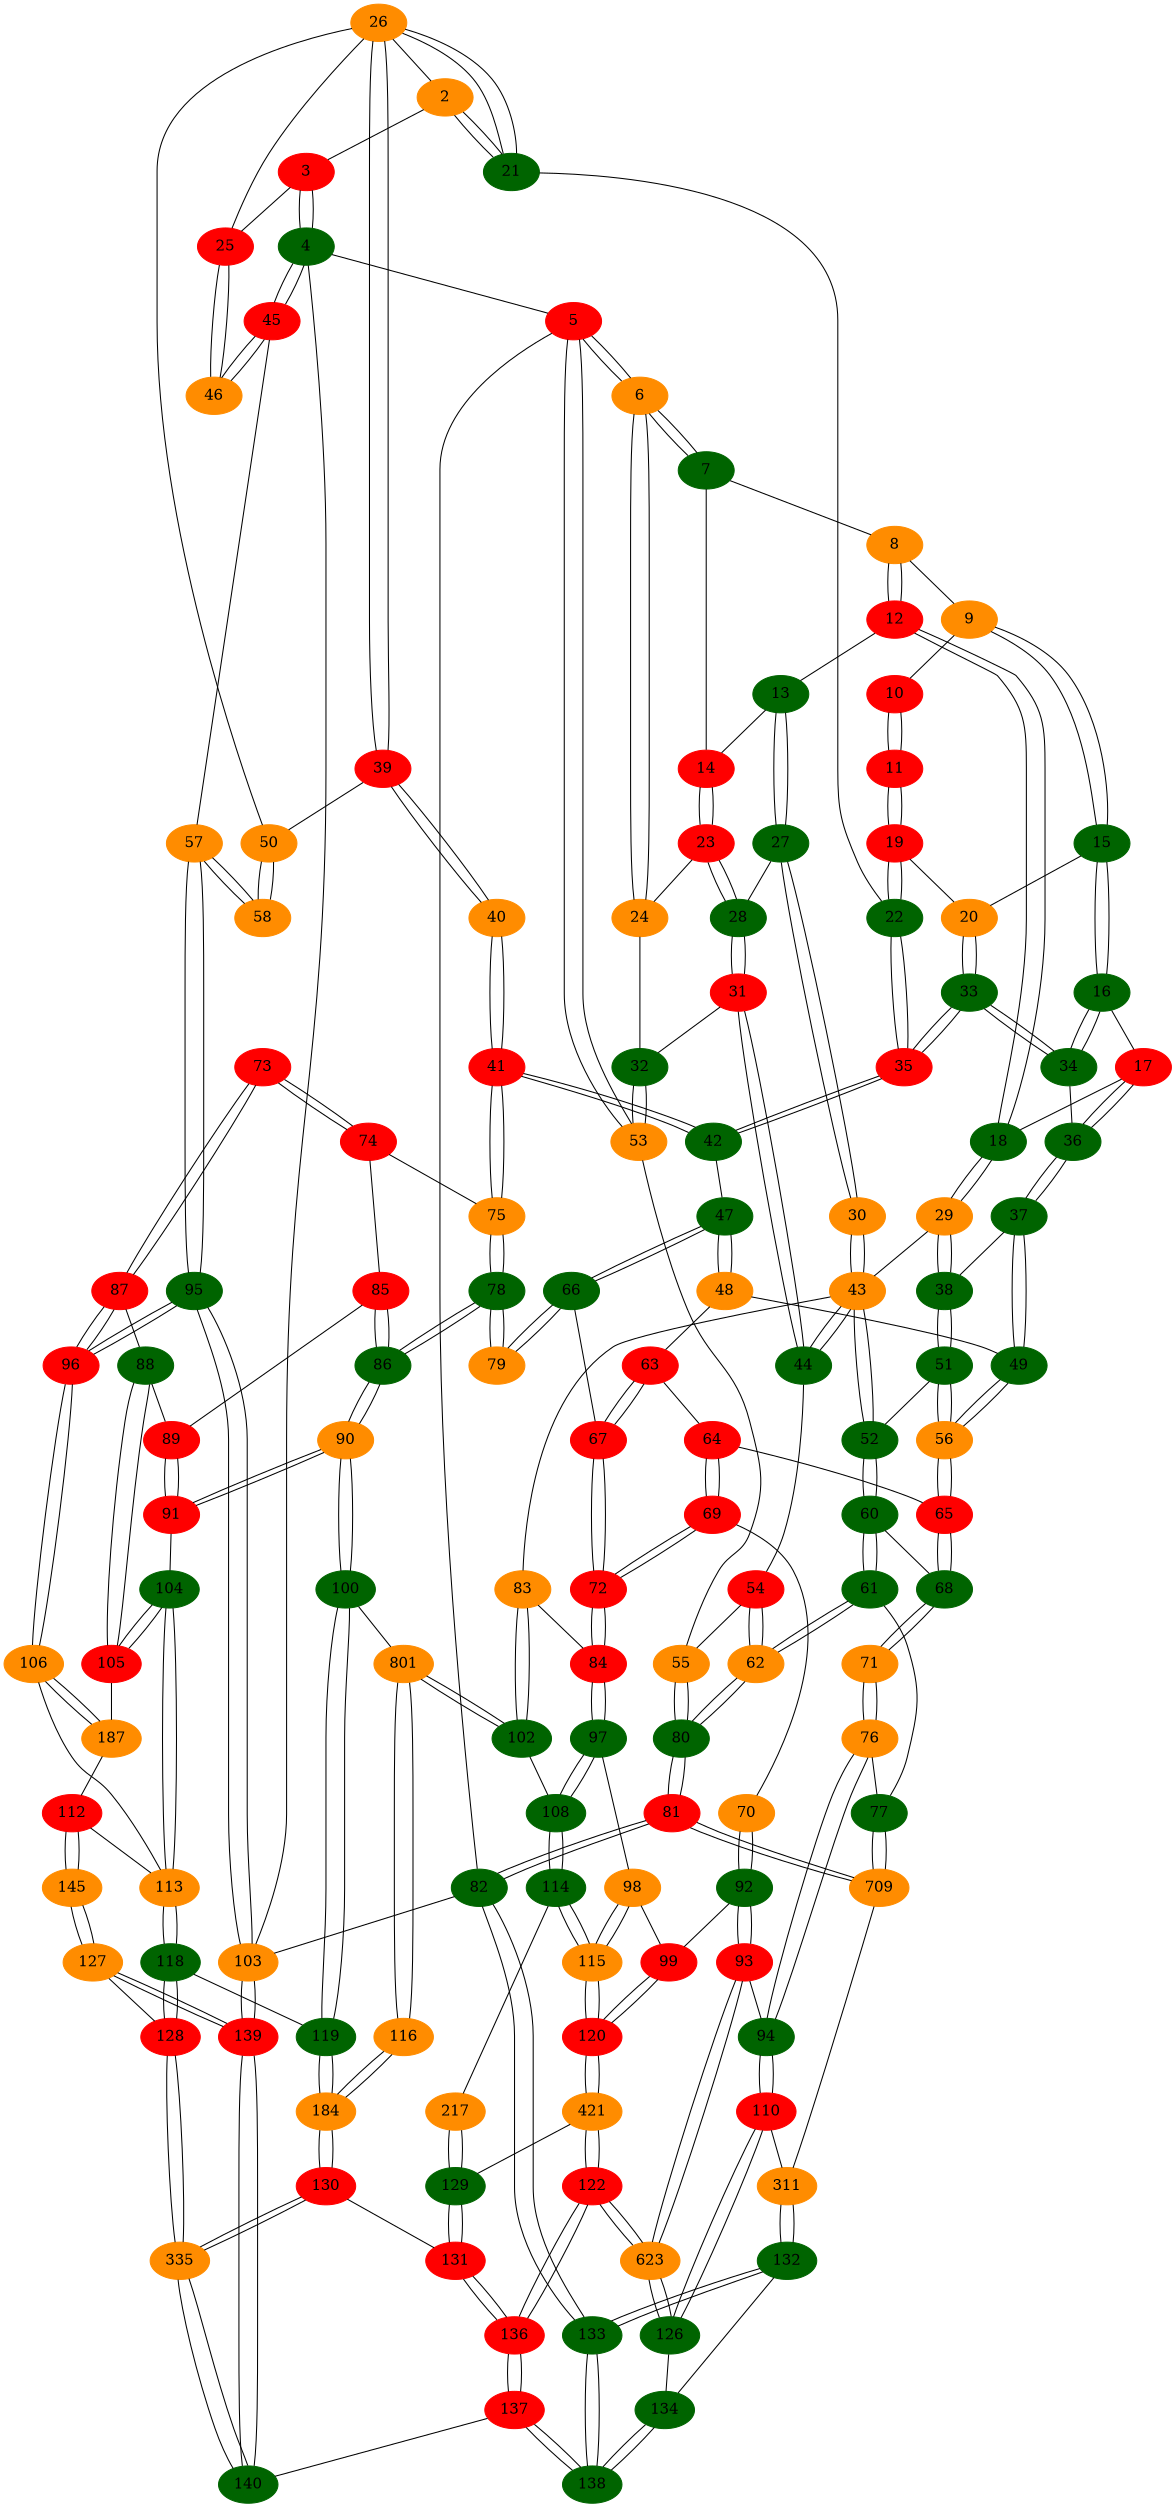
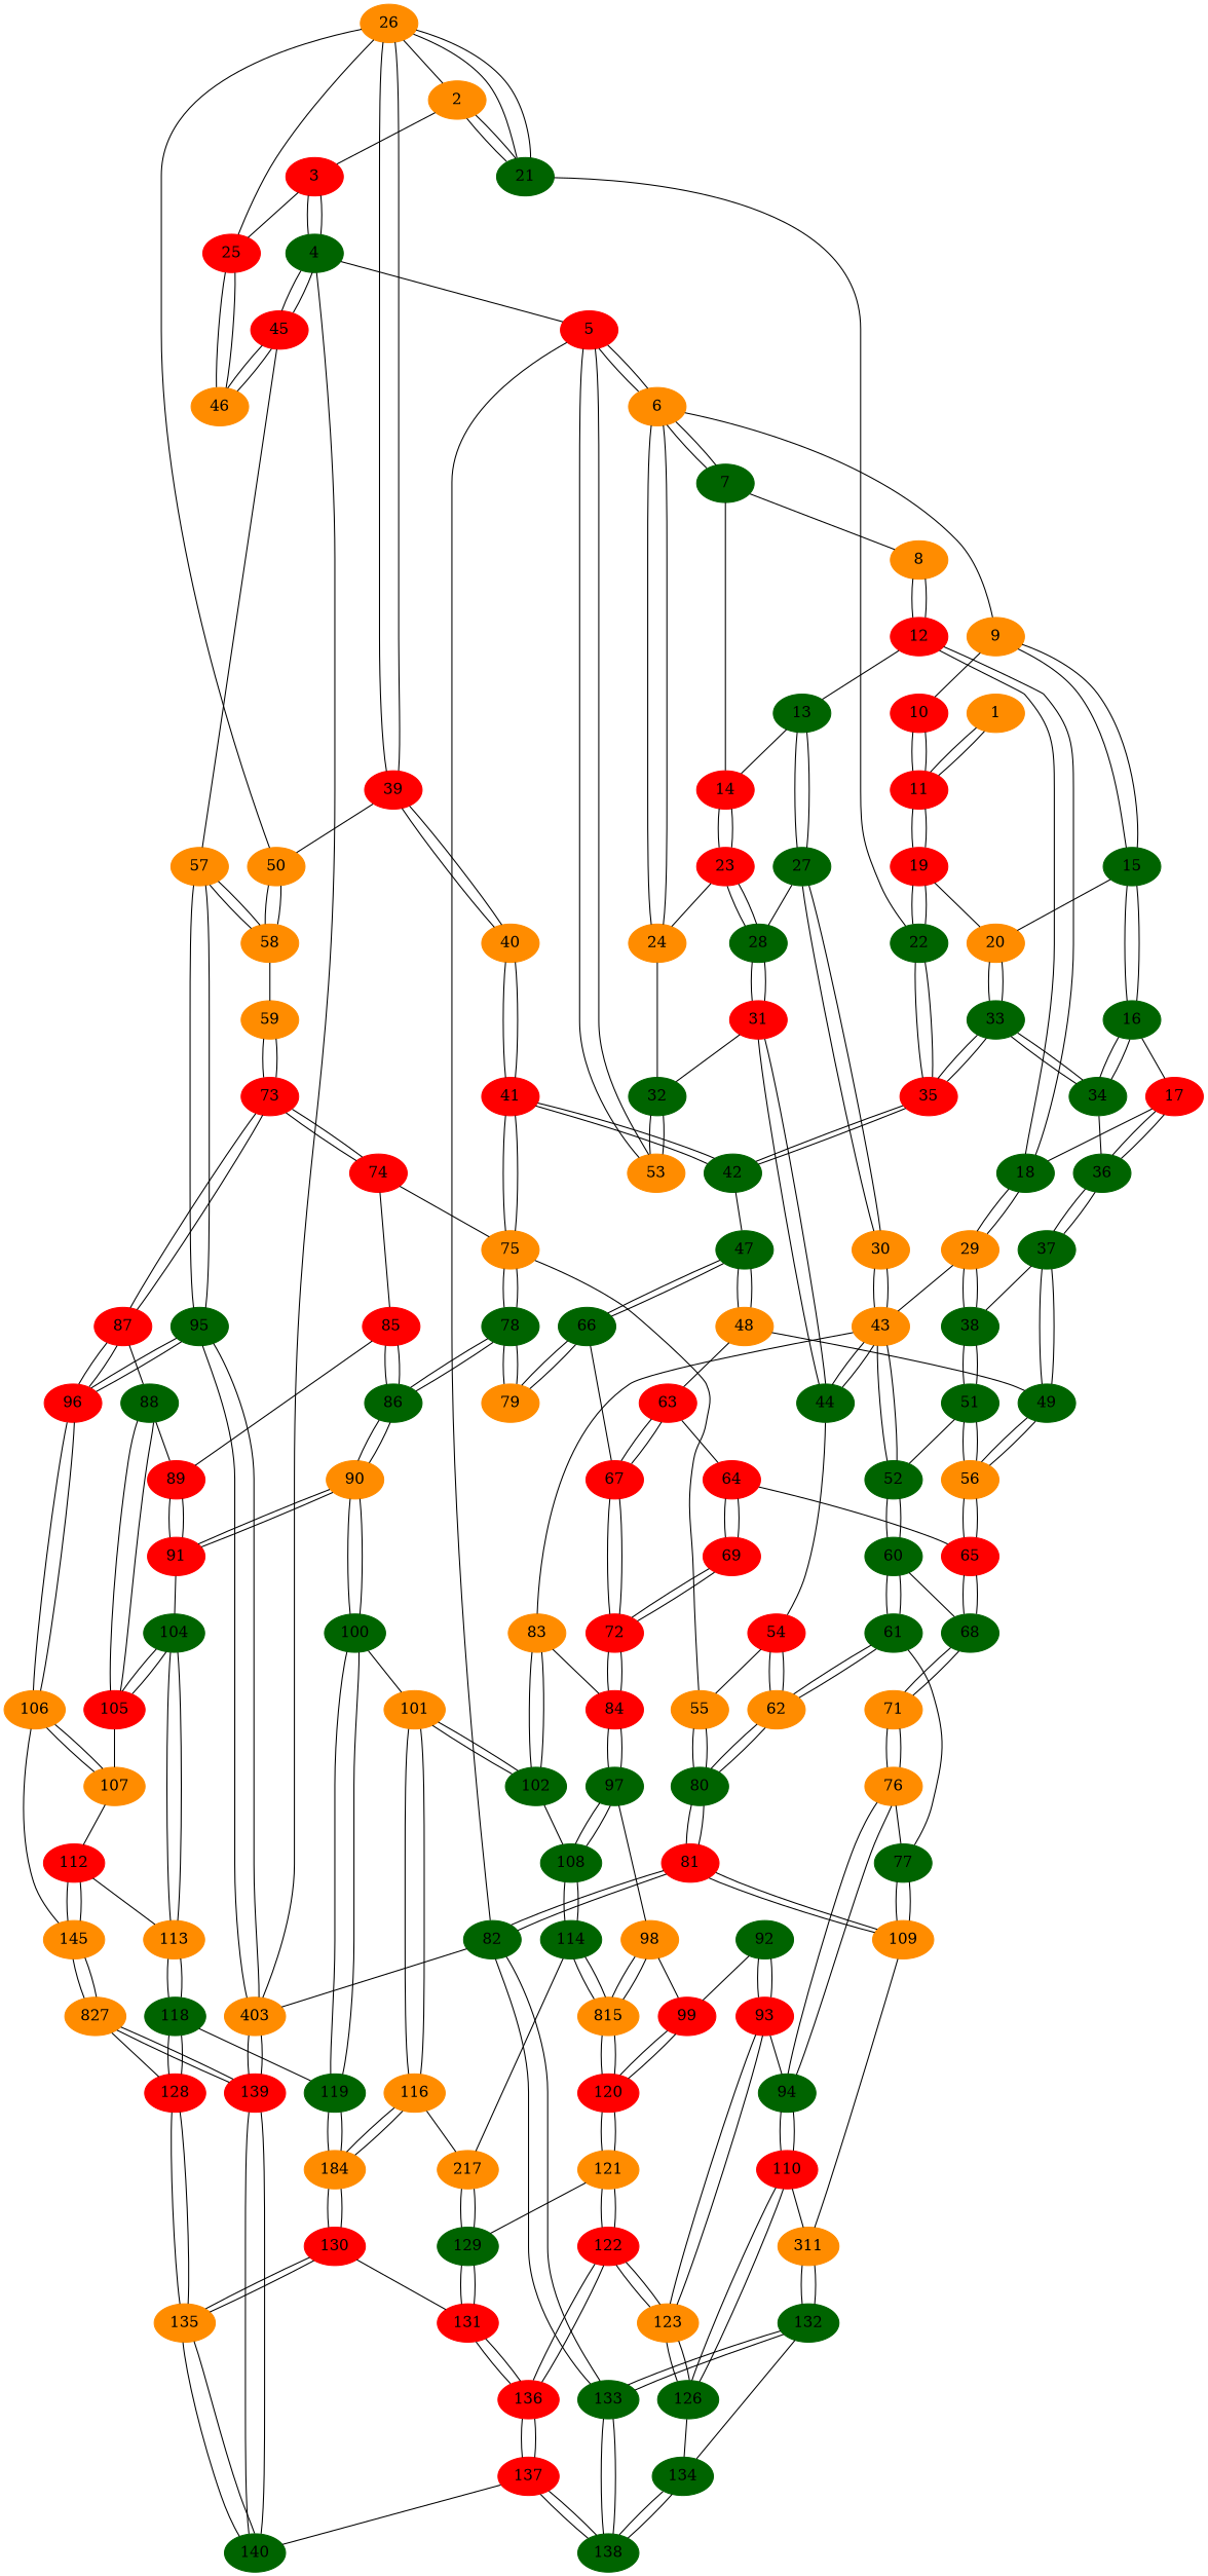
  graph {
    node [color=darkgreen style=filled]
+   1 [color=darkorange]
    11 [color=red]
    2 [color=darkorange]
    3 [color=red]
    21
    19 [color=red]
    4
    25 [color=red]
    22
    26 [color=darkorange]
    5 [color=red]
    45 [color=red]
-   103 [color=darkorange]
+   103 [color=darkorange label=403]
    46 [color=darkorange]
    6 [color=darkorange]
    53 [color=darkorange]
    82
    57 [color=darkorange]
    139 [color=red]
    7
    24 [color=darkorange]
    55 [color=darkorange]
    133
    8 [color=darkorange]
    14 [color=red]
    32
    9 [color=darkorange]
    12 [color=red]
    23 [color=red]
    10 [color=red]
    15
    13
    18
    16
    20 [color=darkorange]
    27
    29 [color=darkorange]
    28
    30 [color=darkorange]
    17 [color=red]
    34
    33
    36
    37
    38
    43 [color=darkorange]
    35 [color=red]
    39 [color=red]
    50 [color=darkorange]
    42
    31 [color=red]
    40 [color=darkorange]
    44
    51
    52
    83 [color=darkorange]
    54 [color=red]
    47
    49
    56 [color=darkorange]
    41 [color=red]
    58 [color=darkorange]
    75 [color=darkorange]
+   59 [color=darkorange]
    73 [color=red]
    78
    48 [color=darkorange]
    66
    60
    62 [color=darkorange]
    95
    63 [color=red]
    67 [color=red]
    79 [color=darkorange]
    64 [color=red]
    65 [color=red]
    61
    68
    80
    81 [color=red]
    96 [color=red]
    74 [color=red]
    87 [color=red]
    77
    71 [color=darkorange]
-   109 [color=darkorange label=709]
+   109 [color=darkorange]
    69 [color=red]
    72 [color=red]
-   70 [color=darkorange]
    84 [color=red]
    76 [color=darkorange]
    92
    93 [color=red]
    99 [color=red]
    94
    97
    85 [color=red]
    88
    86
    89 [color=red]
    110 [color=red]
    n102 [color=darkorange label=311]
    90 [color=darkorange]
    102
    138
    108
    98 [color=darkorange]
    91 [color=red]
    100
    105 [color=red]
    106 [color=darkorange]
-   107 [color=darkorange label=187]
+   107 [color=darkorange]
    104
-   101 [color=darkorange label=801]
+   101 [color=darkorange]
    119
    113 [color=darkorange]
-   123 [color=darkorange label=623]
+   123 [color=darkorange]
    120 [color=red]
    126
    n120 [color=darkorange label=145]
-   115 [color=darkorange]
+   115 [color=darkorange label=815]
    114
-   121 [color=darkorange label=421]
+   121 [color=darkorange]
    116 [color=darkorange]
    n125 [color=darkorange label=184]
    n126 [color=darkorange label=217]
    140
    118
    112 [color=red]
-   127 [color=darkorange]
+   127 [color=darkorange label=827]
    132
    134
    128 [color=red]
    129
    130 [color=red]
    131 [color=red]
-   135 [color=darkorange label=335]
+   135 [color=darkorange]
    122 [color=red]
    136 [color=red]
    137 [color=red]
+   1 -- 11
+   1 -- 11
    11 -- 19
    11 -- 19
    2 -- 3
    2 -- 21
    2 -- 21
    3 -- 4
    3 -- 4
    3 -- 25
    21 -- 22
    21 -- 26
    21 -- 26
    19 -- 22
    19 -- 22
    19 -- 20
    4 -- 5
    4 -- 45
    4 -- 45
    4 -- 103
    25 -- 26
    25 -- 46
    25 -- 46
    22 -- 35
    22 -- 35
    26 -- 2
    26 -- 39
    26 -- 39
    26 -- 50
    5 -- 6
    5 -- 6
    5 -- 53
    5 -- 53
    5 -- 82
    45 -- 46
    45 -- 46
    45 -- 57
    103 -- 139
    103 -- 139
    6 -- 7
    6 -- 7
    6 -- 24
    6 -- 24
-   53 -- 55
+   75 -- 55
    82 -- 103
    82 -- 133
    82 -- 133
    57 -- 58
    57 -- 58
    57 -- 95
    57 -- 95
    139 -- 140
    139 -- 140
    7 -- 8
    7 -- 14
    24 -- 32
    55 -- 80
    55 -- 80
    133 -- 138
    133 -- 138
-   8 -- 9
+   6 -- 9
    8 -- 12
    8 -- 12
    14 -- 23
    14 -- 23
    32 -- 53
    32 -- 53
    9 -- 10
    9 -- 15
    9 -- 15
    12 -- 13
    12 -- 18
    12 -- 18
    23 -- 24
    23 -- 28
    23 -- 28
    10 -- 11
    10 -- 11
    15 -- 16
    15 -- 16
    15 -- 20
    13 -- 14
    13 -- 27
    13 -- 27
    18 -- 29
    18 -- 29
    16 -- 17
    16 -- 34
    16 -- 34
    20 -- 33
    20 -- 33
    27 -- 28
    27 -- 30
    27 -- 30
    29 -- 38
    29 -- 38
    29 -- 43
    28 -- 31
    28 -- 31
    30 -- 43
    30 -- 43
    17 -- 18
    17 -- 36
    17 -- 36
    34 -- 36
    33 -- 34
    33 -- 34
    33 -- 35
    33 -- 35
    36 -- 37
    36 -- 37
    37 -- 38
    37 -- 49
    37 -- 49
    38 -- 51
    38 -- 51
    43 -- 44
    43 -- 44
    43 -- 52
    43 -- 52
    43 -- 83
    35 -- 42
    35 -- 42
    39 -- 50
    39 -- 40
    39 -- 40
    50 -- 58
    50 -- 58
    42 -- 47
    31 -- 32
    31 -- 44
    31 -- 44
    40 -- 41
    40 -- 41
    44 -- 54
    51 -- 52
    51 -- 56
    51 -- 56
    52 -- 60
    52 -- 60
    83 -- 84
    83 -- 102
    83 -- 102
    54 -- 55
    54 -- 62
    54 -- 62
    47 -- 48
    47 -- 48
    47 -- 66
    47 -- 66
    49 -- 56
    49 -- 56
    56 -- 65
    56 -- 65
    41 -- 42
    41 -- 42
    41 -- 75
    41 -- 75
+   58 -- 59
    75 -- 78
    75 -- 78
+   59 -- 73
+   59 -- 73
    73 -- 74
    73 -- 74
    73 -- 87
    73 -- 87
    78 -- 79
    78 -- 79
    78 -- 86
    78 -- 86
    48 -- 49
    48 -- 63
    66 -- 67
    66 -- 79
    66 -- 79
    60 -- 61
    60 -- 61
    60 -- 68
    62 -- 80
    62 -- 80
    95 -- 103
    95 -- 103
    95 -- 96
    95 -- 96
    63 -- 67
    63 -- 67
    63 -- 64
    67 -- 72
    67 -- 72
    64 -- 65
    64 -- 69
    64 -- 69
    65 -- 68
    65 -- 68
    61 -- 62
    61 -- 62
    61 -- 77
    68 -- 71
    68 -- 71
    80 -- 81
    80 -- 81
    81 -- 82
    81 -- 82
    81 -- 109
    81 -- 109
    96 -- 106
    96 -- 106
    74 -- 75
    74 -- 85
    87 -- 96
    87 -- 96
    87 -- 88
    77 -- 109
    77 -- 109
    71 -- 76
    71 -- 76
    109 -- n102
    69 -- 72
    69 -- 72
-   69 -- 70
    72 -- 84
    72 -- 84
-   70 -- 92
-   70 -- 92
    84 -- 97
    84 -- 97
    76 -- 77
    76 -- 94
    76 -- 94
    92 -- 93
    92 -- 93
    92 -- 99
    93 -- 94
    93 -- 123
    93 -- 123
    99 -- 120
    99 -- 120
    94 -- 110
    94 -- 110
    97 -- 108
    97 -- 108
    97 -- 98
    85 -- 86
    85 -- 86
    85 -- 89
    88 -- 89
    88 -- 105
    88 -- 105
    86 -- 90
    86 -- 90
    89 -- 91
    89 -- 91
    110 -- n102
    110 -- 126
    110 -- 126
    n102 -- 132
    n102 -- 132
    90 -- 91
    90 -- 91
    90 -- 100
    90 -- 100
    102 -- 108
    108 -- 114
    108 -- 114
    98 -- 99
    98 -- 115
    98 -- 115
    91 -- 104
    100 -- 101
    100 -- 119
    100 -- 119
    105 -- 107
    106 -- 107
    106 -- 107
-   106 -- 113
+   106 -- n120
    107 -- 112
    104 -- 105
    104 -- 105
    104 -- 113
    104 -- 113
    101 -- 102
    101 -- 102
    101 -- 116
    101 -- 116
    119 -- n125
    119 -- n125
    113 -- 118
    113 -- 118
    123 -- 126
    123 -- 126
    120 -- 121
    120 -- 121
    126 -- 134
    n120 -- 127
    n120 -- 127
    115 -- 120
    115 -- 120
    114 -- 115
    114 -- 115
    114 -- n126
    121 -- 129
    121 -- 122
    121 -- 122
    116 -- n125
    116 -- n125
+   116 -- n126
    n125 -- 130
    n125 -- 130
    n126 -- 129
    n126 -- 129
    118 -- 119
    118 -- 128
    118 -- 128
    112 -- 113
    112 -- n120
    112 -- n120
    127 -- 139
    127 -- 139
    127 -- 128
    132 -- 133
    132 -- 133
    132 -- 134
    134 -- 138
    134 -- 138
    128 -- 135
    128 -- 135
    129 -- 131
    129 -- 131
    130 -- 131
    130 -- 135
    130 -- 135
    131 -- 136
    131 -- 136
    135 -- 140
    135 -- 140
    122 -- 123
    122 -- 123
    122 -- 136
    122 -- 136
    136 -- 137
    136 -- 137
    137 -- 138
    137 -- 138
    137 -- 140
  }
